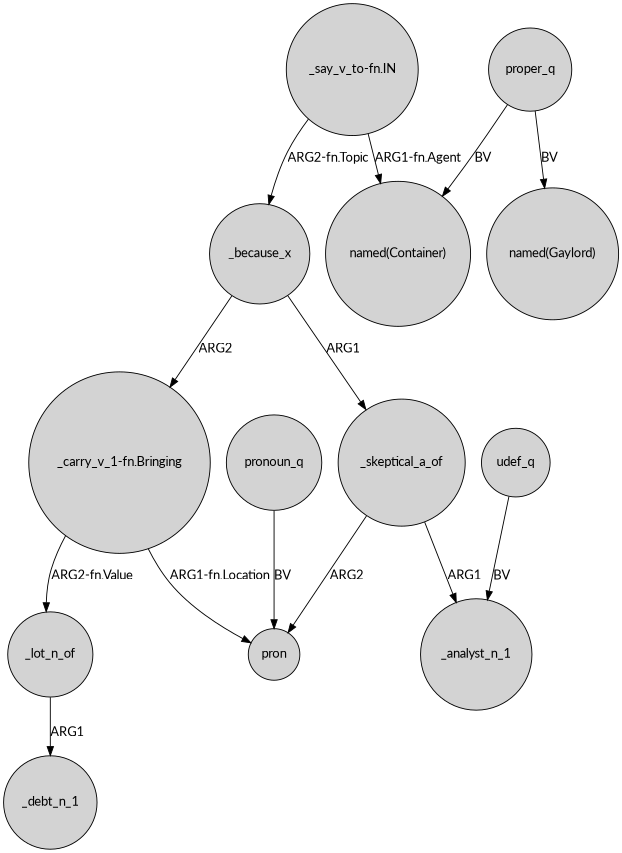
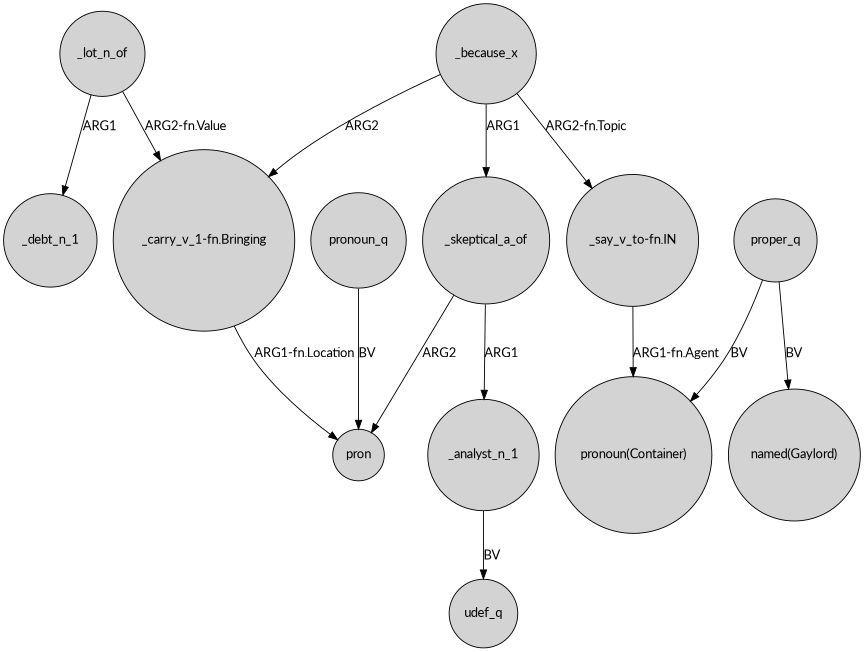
  digraph {
    fontname=Lato
    node [fontname=Lato shape=circle style=filled]
    edge [fontname=Lato]
    _lot_n_of
    _debt_n_1
    _because_x
    "_carry_v_1-fn.Bringing"
    _skeptical_a_of
    pron
    _analyst_n_1
    "_say_v_to-fn.IN"
-   "named(Container)"
+   "named(Container)" [label="pronoun(Container)"]
    udef_q
    proper_q
    "named(Gaylord)"
    pronoun_q
    _lot_n_of -> _debt_n_1 [label=ARG1]
    _because_x -> "_carry_v_1-fn.Bringing" [label=ARG2]
    _because_x -> _skeptical_a_of [label=ARG1]
-   "_carry_v_1-fn.Bringing" -> _lot_n_of [label="ARG2-fn.Value"]
+   _lot_n_of -> "_carry_v_1-fn.Bringing" [label="ARG2-fn.Value"]
    "_carry_v_1-fn.Bringing" -> pron [label="ARG1-fn.Location"]
    _skeptical_a_of -> pron [label=ARG2]
    _skeptical_a_of -> _analyst_n_1 [label=ARG1]
-   "_say_v_to-fn.IN" -> _because_x [label="ARG2-fn.Topic"]
+   _because_x -> "_say_v_to-fn.IN" [label="ARG2-fn.Topic"]
    "_say_v_to-fn.IN" -> "named(Container)" [label="ARG1-fn.Agent"]
-   udef_q -> _analyst_n_1 [label=BV]
+   _analyst_n_1 -> udef_q [label=BV]
    proper_q -> "named(Container)" [label=BV]
    proper_q -> "named(Gaylord)" [label=BV]
    pronoun_q -> pron [label=BV]
  }
